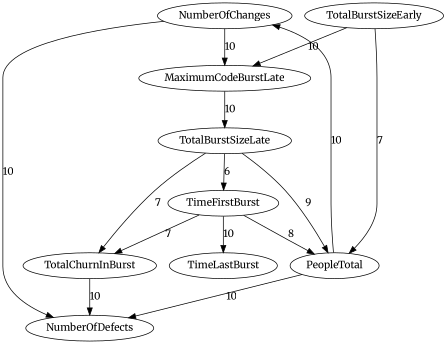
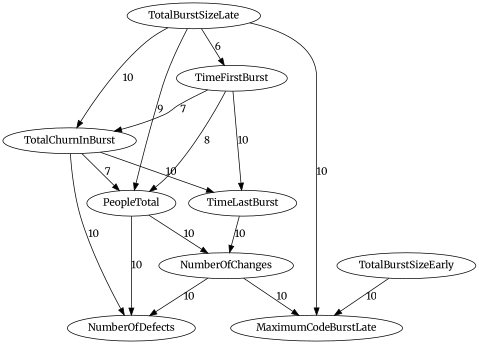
  digraph {
    fontname=Merriweather
    node [fontname=Merriweather]
    edge [fontname=Merriweather weight=10]
    NumberOfChanges
    NumberOfDefects
    MaximumCodeBurstLate
    TotalBurstSizeEarly
    TotalBurstSizeLate
    TimeFirstBurst
    TotalChurnInBurst
    PeopleTotal
    TimeLastBurst
    NumberOfChanges -> NumberOfDefects [label=10]
    NumberOfChanges -> MaximumCodeBurstLate [label=10]
    TotalBurstSizeEarly -> MaximumCodeBurstLate [label=10]
-   MaximumCodeBurstLate -> TotalBurstSizeLate [label=10]
+   TotalBurstSizeLate -> MaximumCodeBurstLate [label=10]
    TotalBurstSizeLate -> TimeFirstBurst [label=6 weight=6]
-   TotalBurstSizeLate -> TotalChurnInBurst [label=7 weight=7]
+   TotalBurstSizeLate -> TotalChurnInBurst [label=10 weight=7]
    TotalBurstSizeLate -> PeopleTotal [label=9 weight=9]
    TimeFirstBurst -> TotalChurnInBurst [label=7 weight=7]
    TimeFirstBurst -> PeopleTotal [label=8 weight=8]
    TimeFirstBurst -> TimeLastBurst [label=10]
    TotalChurnInBurst -> NumberOfDefects [label=10]
-   TotalBurstSizeEarly -> PeopleTotal [label=7 weight=7]
+   TotalChurnInBurst -> PeopleTotal [label=7 weight=7]
+   TotalChurnInBurst -> TimeLastBurst [label=10]
    PeopleTotal -> NumberOfChanges [label=10]
    PeopleTotal -> NumberOfDefects [label=10]
+   TimeLastBurst -> NumberOfChanges [label=10]
  }
